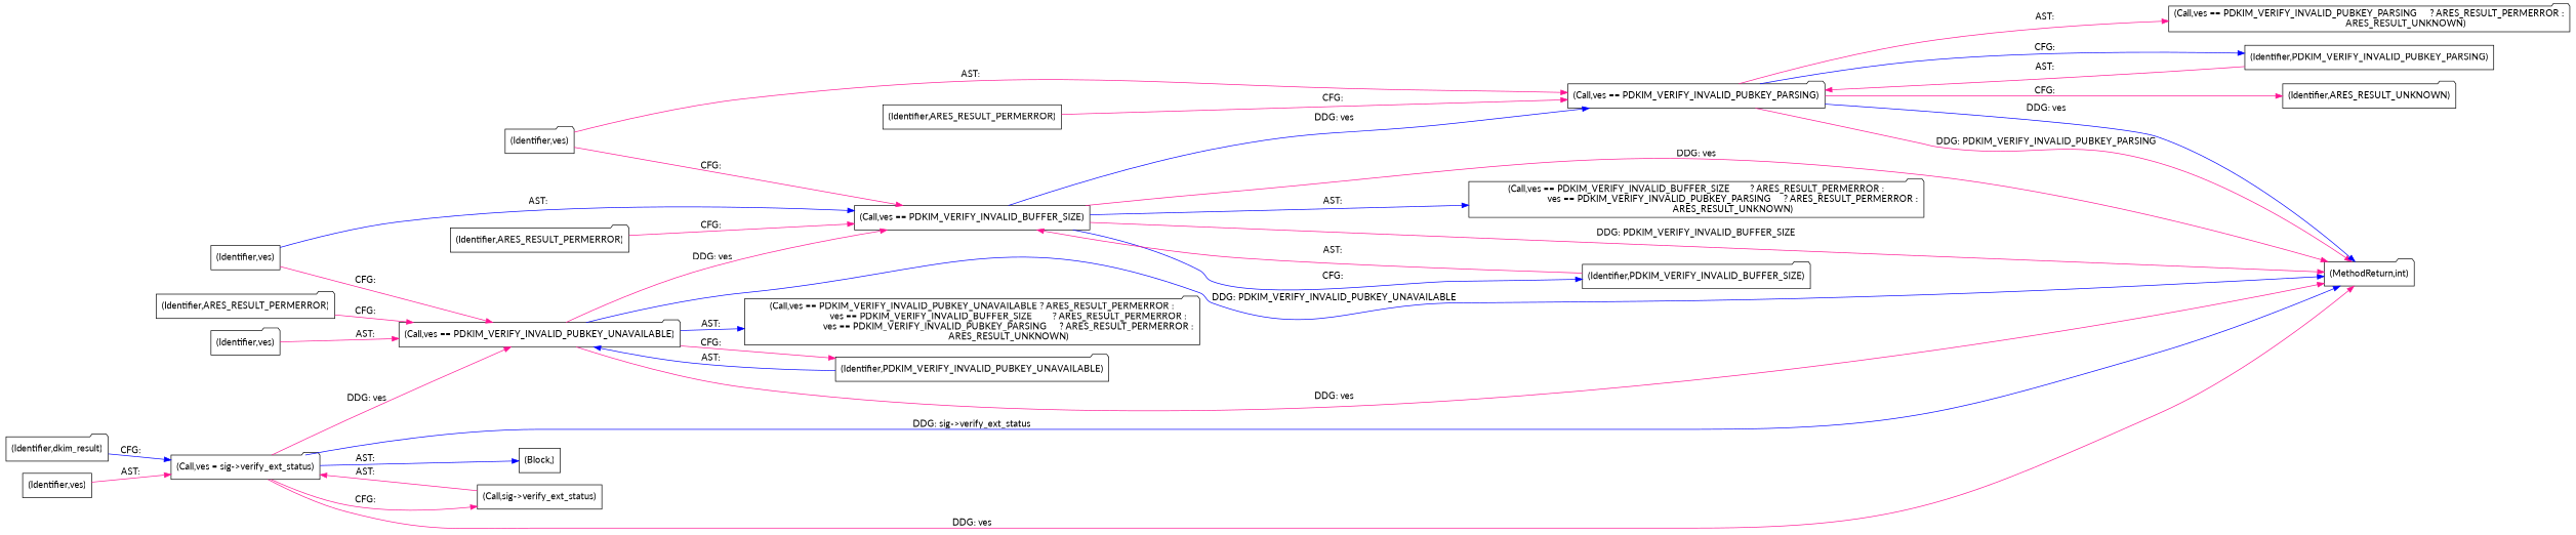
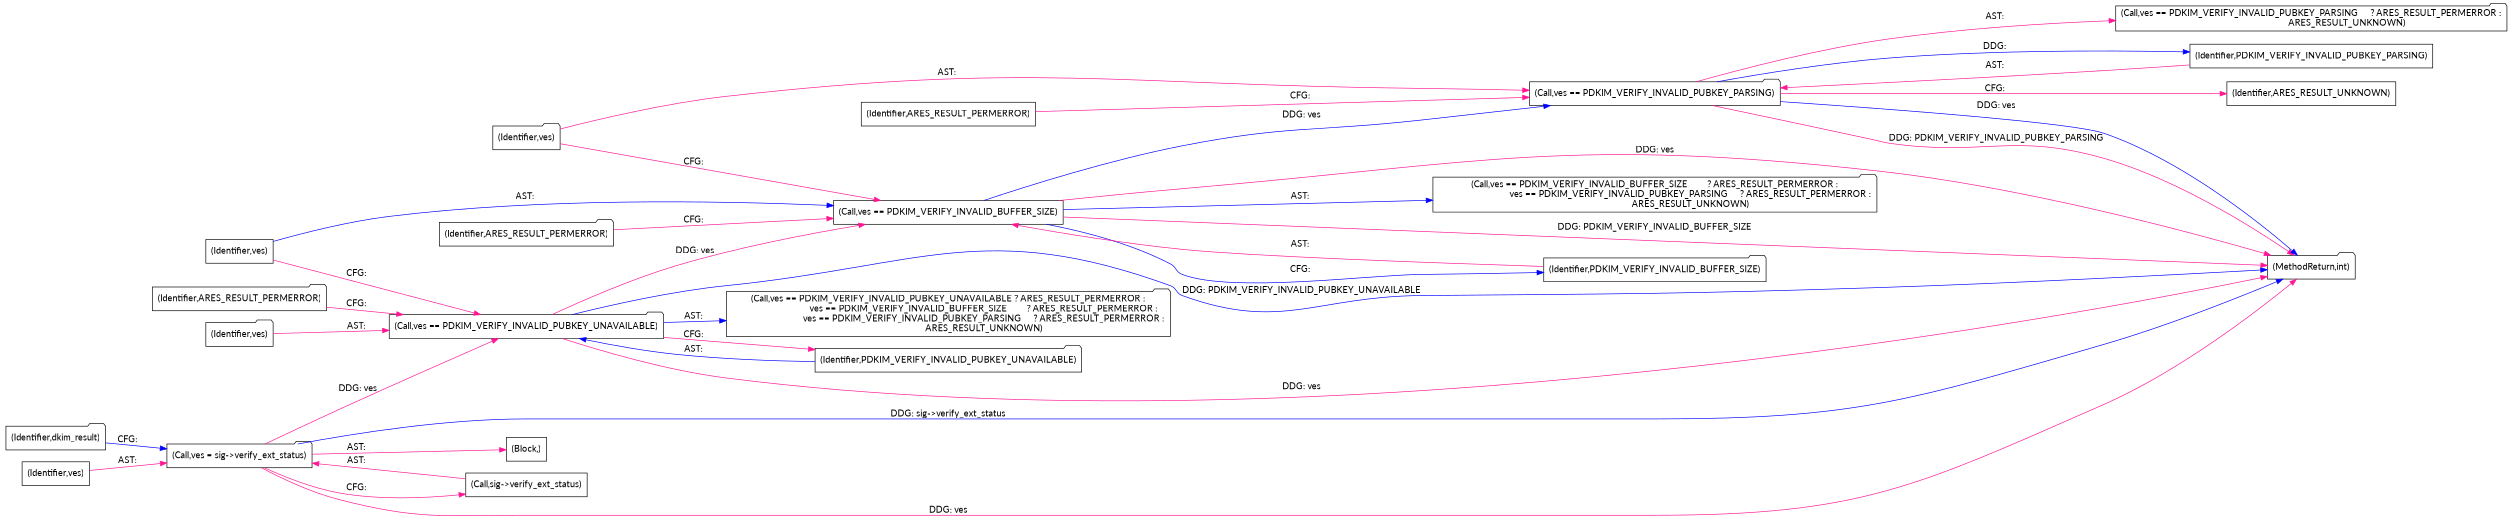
  digraph {
    fontname=Lato
    rankdir=LR
    node [fontname=Lato shape=folder]
    edge [color=deeppink fontname=Lato]
    n1 [label="(Call,ves = sig->verify_ext_status)"]
    n2 [label="(Call,ves == PDKIM_VERIFY_INVALID_PUBKEY_UNAVAILABLE)"]
    n3 [label="(Call,sig->verify_ext_status)" shape=box]
    n4 [label="(Block,)" shape=box]
    n5 [label="(MethodReturn,int)"]
    n6 [label="(Call,ves == PDKIM_VERIFY_INVALID_BUFFER_SIZE)" shape=box]
    n7 [label="(Call,ves == PDKIM_VERIFY_INVALID_PUBKEY_UNAVAILABLE ? ARES_RESULT_PERMERROR :\n                             ves == PDKIM_VERIFY_INVALID_BUFFER_SIZE        ? ARES_RESULT_PERMERROR :\n                             ves == PDKIM_VERIFY_INVALID_PUBKEY_PARSING     ? ARES_RESULT_PERMERROR :\n                             ARES_RESULT_UNKNOWN)"]
    n8 [label="(Identifier,PDKIM_VERIFY_INVALID_PUBKEY_UNAVAILABLE)"]
    n9 [label="(Call,ves == PDKIM_VERIFY_INVALID_PUBKEY_PARSING)"]
    n10 [label="(Identifier,PDKIM_VERIFY_INVALID_BUFFER_SIZE)"]
    n11 [label="(Call,ves == PDKIM_VERIFY_INVALID_BUFFER_SIZE        ? ARES_RESULT_PERMERROR :\n                             ves == PDKIM_VERIFY_INVALID_PUBKEY_PARSING     ? ARES_RESULT_PERMERROR :\n                             ARES_RESULT_UNKNOWN)"]
    n12 [label="(Call,ves == PDKIM_VERIFY_INVALID_PUBKEY_PARSING     ? ARES_RESULT_PERMERROR :\n                             ARES_RESULT_UNKNOWN)"]
    n13 [label="(Identifier,PDKIM_VERIFY_INVALID_PUBKEY_PARSING)" shape=box]
-   n14 [label="(Identifier,ARES_RESULT_UNKNOWN)"]
+   n14 [label="(Identifier,ARES_RESULT_UNKNOWN)" shape=box]
    n15 [label="(Identifier,dkim_result)"]
    n16 [label="(Identifier,ves)"]
    n17 [label="(Identifier,ARES_RESULT_PERMERROR)" shape=box]
    n18 [label="(Identifier,ARES_RESULT_PERMERROR)"]
    n19 [label="(Identifier,ves)"]
    n20 [label="(Identifier,ves)" shape=box]
    n21 [label="(Identifier,ves)" shape=box]
    n22 [label="(Identifier,ARES_RESULT_PERMERROR)"]
    n1 -> n2 [label="DDG: ves"]
    n1 -> n3 [label="CFG: "]
-   n1 -> n4 [color=blue label="AST: "]
+   n1 -> n4 [label="AST: "]
    n1 -> n5 [color=blue label="DDG: sig->verify_ext_status"]
    n1 -> n5 [label="DDG: ves"]
    n2 -> n5 [color=blue label="DDG: PDKIM_VERIFY_INVALID_PUBKEY_UNAVAILABLE"]
    n2 -> n5 [label="DDG: ves"]
    n2 -> n6 [label="DDG: ves"]
    n2 -> n7 [color=blue label="AST: "]
    n2 -> n8 [label="CFG: "]
    n3 -> n1 [label="AST: "]
    n6 -> n5 [label="DDG: ves"]
    n6 -> n5 [label="DDG: PDKIM_VERIFY_INVALID_BUFFER_SIZE"]
    n6 -> n9 [color=blue label="DDG: ves"]
    n6 -> n10 [color=blue label="CFG: "]
    n6 -> n11 [color=blue label="AST: "]
    n8 -> n2 [color=blue label="AST: "]
    n9 -> n5 [label="DDG: PDKIM_VERIFY_INVALID_PUBKEY_PARSING"]
    n9 -> n5 [color=blue label="DDG: ves"]
    n9 -> n12 [label="AST: "]
-   n9 -> n13 [color=blue label="CFG: "]
+   n9 -> n13 [color=blue label="DDG: "]
    n9 -> n14 [label="CFG: "]
    n10 -> n6 [label="AST: "]
    n13 -> n9 [label="AST: "]
    n15 -> n1 [color=blue label="CFG: "]
    n16 -> n6 [label="CFG: "]
    n16 -> n9 [label="AST: "]
    n17 -> n9 [label="CFG: "]
    n18 -> n2 [label="CFG: "]
    n19 -> n2 [label="AST: "]
    n20 -> n2 [label="CFG: "]
    n20 -> n6 [color=blue label="AST: "]
    n21 -> n1 [label="AST: "]
    n22 -> n6 [label="CFG: "]
  }
